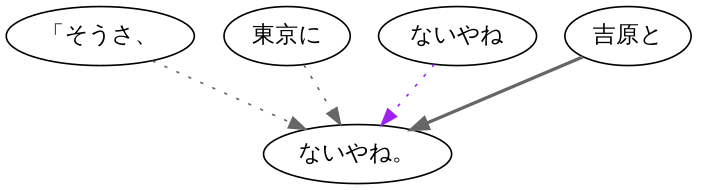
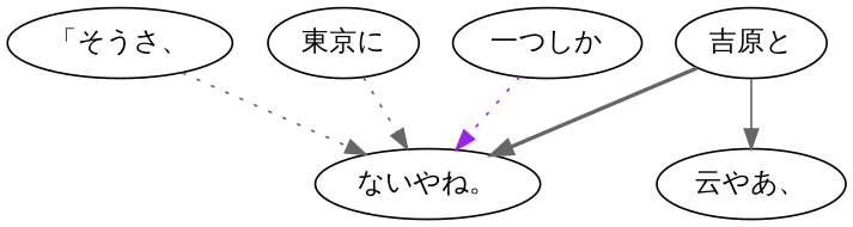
  digraph {
    fontname=Ubuntu
    node [fontname=Ubuntu]
    edge [color=gray40 fontname=Ubuntu style=dotted]
    n1 [label="「そうさ、"]
    n2 [label="ないやね。"]
    n3 [label="吉原と"]
+   n4 [label="云やあ、"]
    n5 [label="東京に"]
-   n6 [label="ないやね"]
+   n6 [label="一つしか"]
    n1 -> n2
    n3 -> n2 [style=bold]
+   n3 -> n4 [style=solid]
    n5 -> n2
    n6 -> n2 [color=purple]
  }
